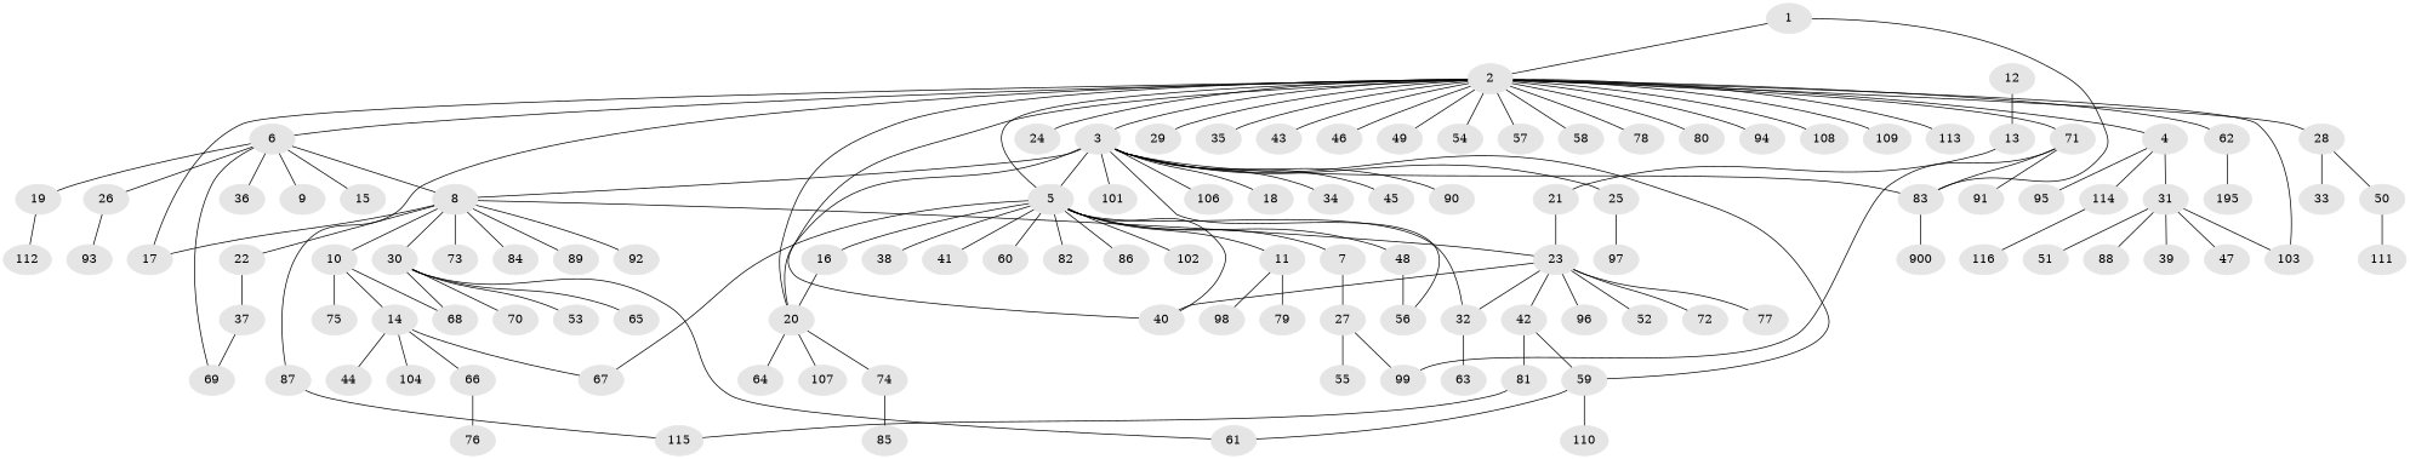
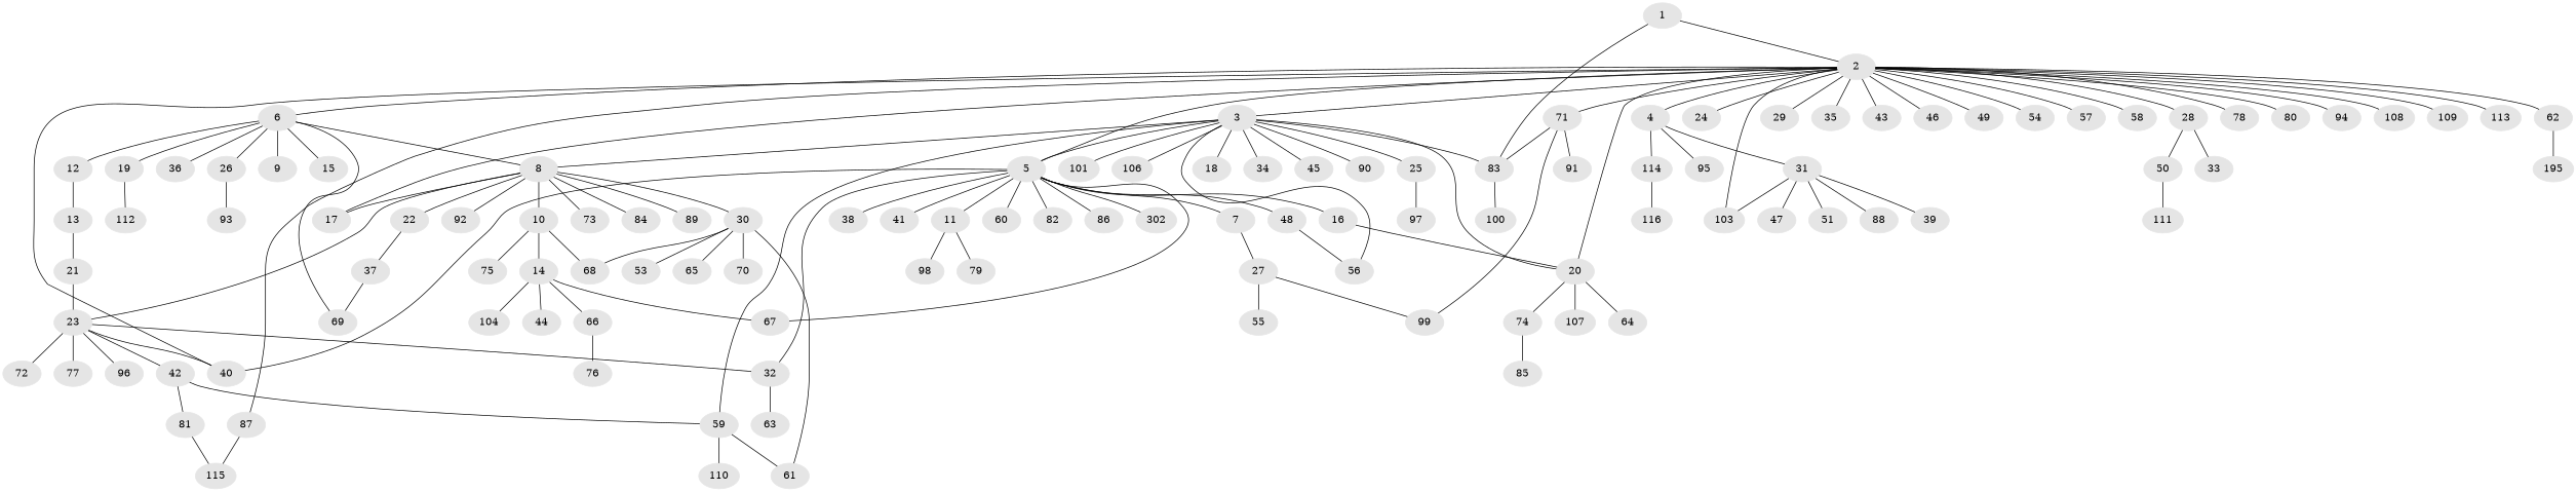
  graph {
    node [color=gray90 style=filled]
    1
    2
    83
    3
    4
    5
    6
    17
    20
    24
    28
    29
    35
    40
    43
    46
    49
    54
    57
    58
    62
    71
    78
    80
    87
    94
    103
    108
    109
    113
-   100 [label=900]
+   100
    8
    18
    25
    34
    45
    56
    59
    90
    101
    106
    31
    95
    114
    7
    11
    16
    32
    38
    41
    48
    60
    67
    82
    86
-   102
+   102 [label=302]
    9
    12
    15
    19
    26
    36
    69
    64
    74
    107
    33
    50
    n69 [label=195]
    99
    91
    115
    10
    22
    23
    30
    73
    84
    89
    92
    97
    61
    110
    39
    47
    51
    88
    116
    27
    79
    98
    63
    13
    112
    93
    55
    14
    68
    75
    37
    42
-   52
    72
    77
    96
    53
    65
    70
    44
    66
    104
    21
    76
    85
    81
    111
    1 -- 2
    1 -- 83
    2 -- 3
    2 -- 4
    2 -- 5
    2 -- 6
    2 -- 17
    2 -- 20
    2 -- 24
    2 -- 28
    2 -- 29
    2 -- 35
    2 -- 40
    2 -- 43
    2 -- 46
    2 -- 49
    2 -- 54
    2 -- 57
    2 -- 58
    2 -- 62
    2 -- 71
    2 -- 78
    2 -- 80
    2 -- 87
    2 -- 94
    2 -- 103
    2 -- 108
    2 -- 109
    2 -- 113
    83 -- 100
    3 -- 83
    3 -- 5
    3 -- 20
    3 -- 8
    3 -- 18
    3 -- 25
    3 -- 34
    3 -- 45
    3 -- 56
    3 -- 59
    3 -- 90
    3 -- 101
    3 -- 106
    4 -- 31
    4 -- 95
    4 -- 114
    5 -- 40
    5 -- 7
    5 -- 11
    5 -- 16
    5 -- 32
    5 -- 38
    5 -- 41
    5 -- 48
    5 -- 60
    5 -- 67
    5 -- 82
    5 -- 86
    5 -- 102
    6 -- 8
    6 -- 9
+   6 -- 12
    6 -- 15
    6 -- 19
    6 -- 26
    6 -- 36
    6 -- 69
    20 -- 64
    20 -- 74
    20 -- 107
    28 -- 33
    28 -- 50
    62 -- n69
    71 -- 83
    71 -- 99
    71 -- 91
    87 -- 115
    8 -- 17
    8 -- 10
    8 -- 22
    8 -- 23
    8 -- 30
    8 -- 73
    8 -- 84
    8 -- 89
    8 -- 92
    25 -- 97
    59 -- 61
    59 -- 110
    31 -- 103
    31 -- 39
    31 -- 47
    31 -- 51
    31 -- 88
    114 -- 116
    7 -- 27
    11 -- 79
    11 -- 98
    16 -- 20
    32 -- 63
    48 -- 56
    12 -- 13
    19 -- 112
    26 -- 93
    74 -- 85
    50 -- 111
    10 -- 14
    10 -- 68
    10 -- 75
    22 -- 37
    23 -- 40
    23 -- 32
    23 -- 42
-   23 -- 52
    23 -- 72
    23 -- 77
    23 -- 96
    30 -- 61
    30 -- 68
    30 -- 53
    30 -- 65
    30 -- 70
    27 -- 99
    27 -- 55
    13 -- 21
    14 -- 67
    14 -- 44
    14 -- 66
    14 -- 104
    37 -- 69
    42 -- 59
    42 -- 81
    66 -- 76
    21 -- 23
    81 -- 115
  }
